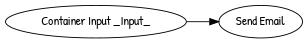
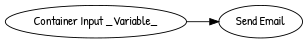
  digraph {
    rankdir=LR
    fontname="Patrick Hand"
    node [fontname="Patrick Hand"]
-   n1 [label="Container Input _Input_"]
+   n1 [label="Container Input _Variable_"]
    n2 [label="Send Email"]
    n1 -> n2 [fontname="Patrick Hand"]
  }
